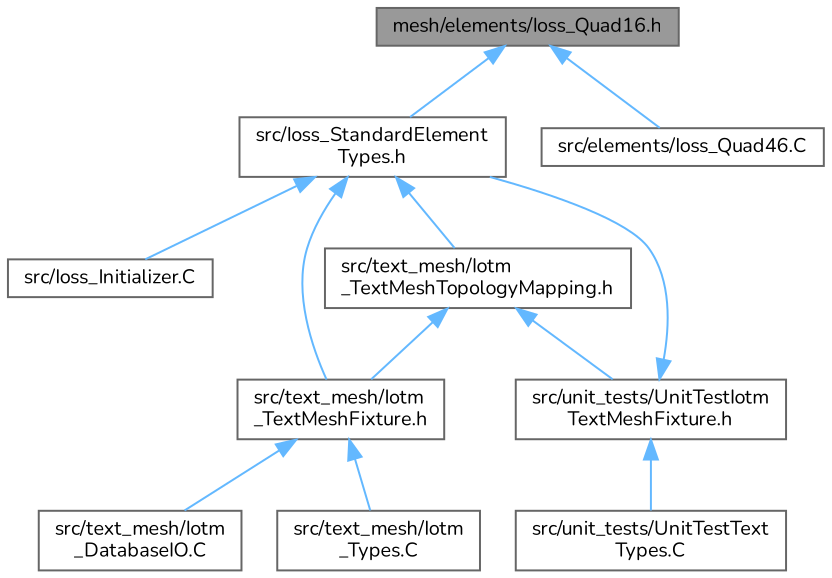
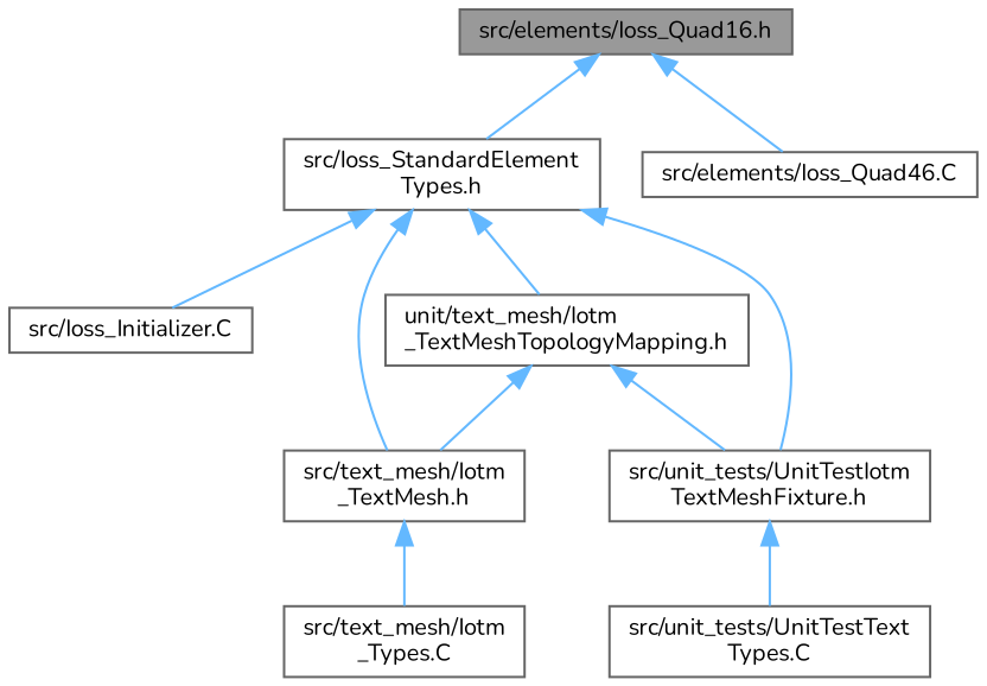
  digraph {
    fontname=Nunito
    node [color=grey40 fillcolor=white fontname=Nunito fontsize=10 shape=box style=filled]
    edge [color=steelblue1 dir=back fontname=Nunito fontsize=10 labelfontname=Helvetica labelfontsize=10 style=solid]
-   n1 [color=gray40 fillcolor=grey60 fontcolor=black height=0.2 label="mesh/elements/Ioss_Quad16.h" width=0.4]
+   n1 [color=gray40 fillcolor=grey60 fontcolor=black height=0.2 label="src/elements/Ioss_Quad16.h" width=0.4]
    n2 [height=0.2 label="src/Ioss_StandardElement\lTypes.h" width=0.4]
    n3 [height=0.2 label="src/elements/Ioss_Quad46.C" width=0.4]
    n4 [height=0.2 label="src/Ioss_Initializer.C" width=0.4]
-   n5 [height=0.2 label="src/text_mesh/Iotm\l_TextMeshFixture.h" width=0.4]
-   n6 [height=0.2 label="src/text_mesh/Iotm\l_TextMeshTopologyMapping.h" width=0.4]
+   n5 [height=0.2 label="src/text_mesh/Iotm\l_TextMesh.h" width=0.4]
+   n6 [height=0.2 label="unit/text_mesh/Iotm\l_TextMeshTopologyMapping.h" width=0.4]
    n7 [height=0.2 label="src/unit_tests/UnitTestIotm\lTextMeshFixture.h" width=0.4]
-   n8 [height=0.2 label="src/text_mesh/Iotm\l_DatabaseIO.C" width=0.4]
    n9 [height=0.2 label="src/text_mesh/Iotm\l_Types.C" width=0.4]
    n10 [height=0.2 label="src/unit_tests/UnitTestText\lTypes.C" width=0.4]
    n1 -> n2
    n1 -> n3
    n2 -> n4
    n2 -> n5
    n2 -> n6
-   n7 -> n2
-   n5 -> n8
+   n2 -> n7
    n5 -> n9
    n6 -> n5
    n6 -> n7
    n7 -> n10
  }
